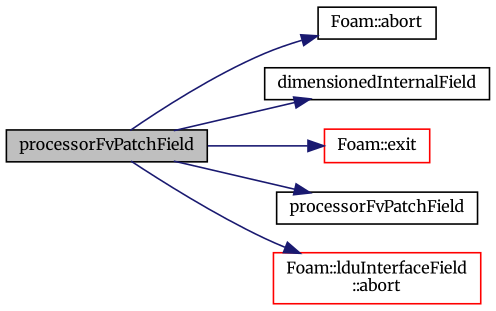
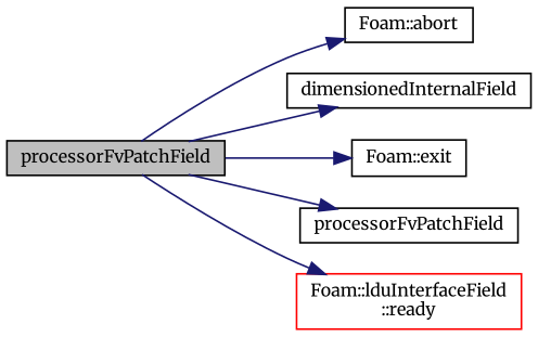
  digraph {
    fontname=Merriweather
    rankdir=LR
    node [color=black fontname=Merriweather fontsize=10 shape=record]
    edge [color=midnightblue fontname=Merriweather fontsize=10 labelfontname=FreeSans labelfontsize=10 style=solid]
    n1 [fillcolor=grey75 fontcolor=black height=0.2 label=processorFvPatchField style=filled width=0.4]
    n2 [height=0.2 label="Foam::abort" width=0.4]
    n3 [height=0.2 label=dimensionedInternalField width=0.4]
-   n4 [color=red height=0.2 label="Foam::exit" width=0.4]
+   n4 [height=0.2 label="Foam::exit" width=0.4]
    n5 [height=0.2 label=processorFvPatchField width=0.4]
-   n6 [color=red height=0.2 label="Foam::lduInterfaceField\l::abort" width=0.4]
+   n6 [color=red height=0.2 label="Foam::lduInterfaceField\l::ready" width=0.4]
    n1 -> n2
    n1 -> n3
    n1 -> n4
    n1 -> n5
    n1 -> n6
  }
